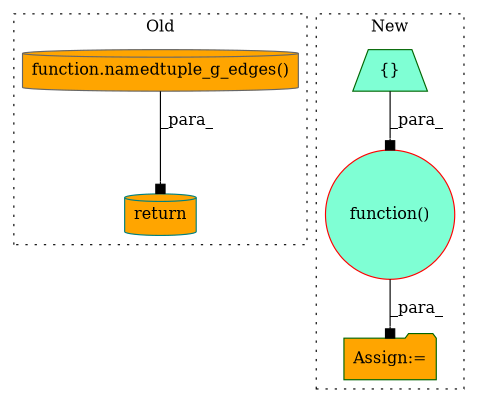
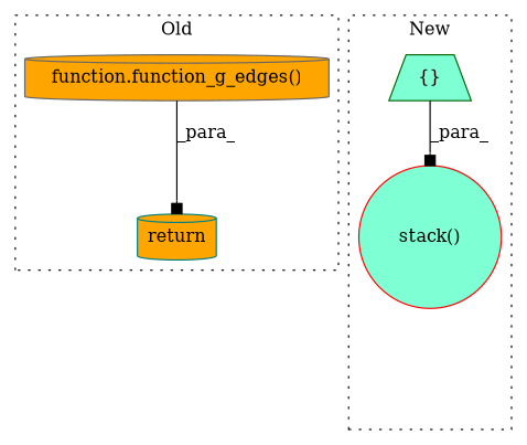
  digraph {
    node [a=75 color=darkgreen fillcolor=orange shape=cylinder style=filled]
    edge [arrowhead=box]
-   n1 [color=gray40 l=73 label="function.namedtuple_g_edges()" s=1527]
+   n1 [color=gray40 l=73 label="function.function_g_edges()" s=1527]
    n2 [a=93 color=teal l=7 label=return s=1520]
    n3 [a=59 fillcolor=aquamarine l="1,0" label="{}" s="1605,1626" shape=trapezium]
-   n4 [color=red fillcolor=aquamarine l="12,8" label="function()" s="1593,1627" shape=circle]
-   n5 [a=68 l=3 label="Assign:=" s=1590 shape=folder]
+   n4 [color=red fillcolor=aquamarine l="12,8" label="stack()" s="1593,1627" shape=circle]
    subgraph cluster_1 {
      label=Old
      style=dotted
      n1
      n2
    }
    subgraph cluster_2 {
      label=New
      style=dotted
      n3
      n4
-     n5
    }
    n1 -> n2 [label=_para_]
    n3 -> n4 [label=_para_]
-   n4 -> n5 [label=_para_]
  }
